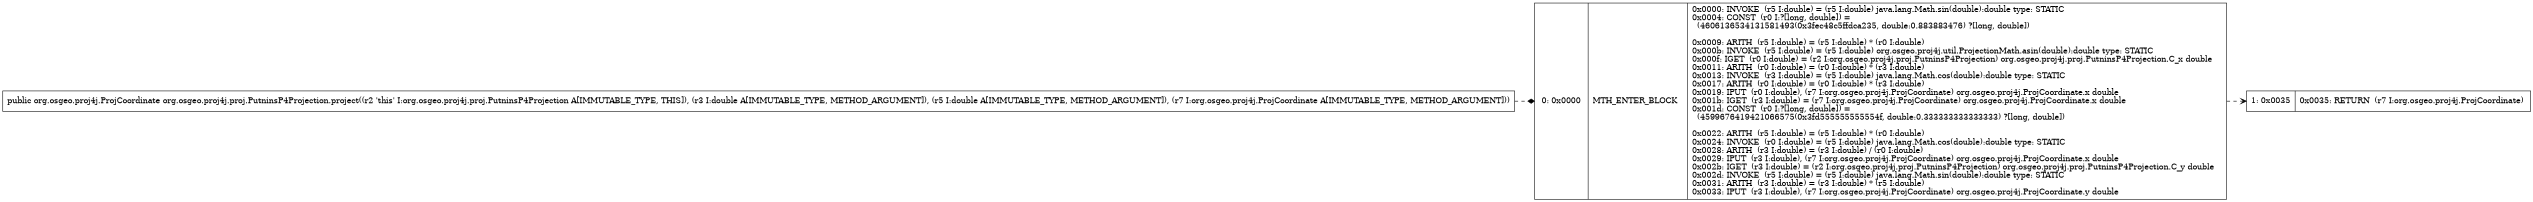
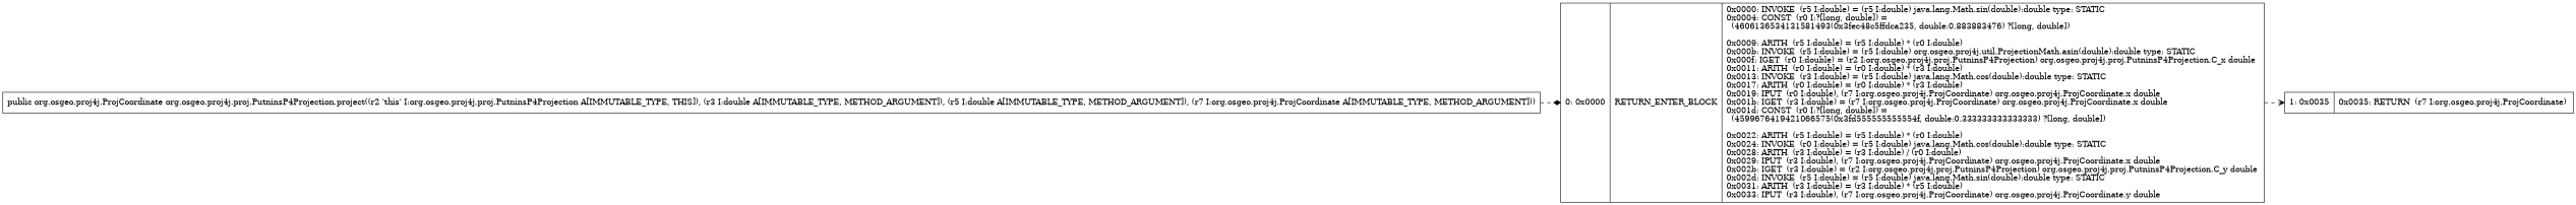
  digraph {
    rankdir=LR
    node [shape=record]
    edge [style=dashed]
-   n1 [label="{0\:\ 0x0000|MTH_ENTER_BLOCK\l|0x0000: INVOKE  (r5 I:double) = (r5 I:double) java.lang.Math.sin(double):double type: STATIC \l0x0004: CONST  (r0 I:?[long, double]) = \l  (4606136534131581493(0x3fec48c5ffdca235, double:0.883883476) ?[long, double])\l \l0x0009: ARITH  (r5 I:double) = (r5 I:double) * (r0 I:double) \l0x000b: INVOKE  (r5 I:double) = (r5 I:double) org.osgeo.proj4j.util.ProjectionMath.asin(double):double type: STATIC \l0x000f: IGET  (r0 I:double) = (r2 I:org.osgeo.proj4j.proj.PutninsP4Projection) org.osgeo.proj4j.proj.PutninsP4Projection.C_x double \l0x0011: ARITH  (r0 I:double) = (r0 I:double) * (r3 I:double) \l0x0013: INVOKE  (r3 I:double) = (r5 I:double) java.lang.Math.cos(double):double type: STATIC \l0x0017: ARITH  (r0 I:double) = (r0 I:double) * (r3 I:double) \l0x0019: IPUT  (r0 I:double), (r7 I:org.osgeo.proj4j.ProjCoordinate) org.osgeo.proj4j.ProjCoordinate.x double \l0x001b: IGET  (r3 I:double) = (r7 I:org.osgeo.proj4j.ProjCoordinate) org.osgeo.proj4j.ProjCoordinate.x double \l0x001d: CONST  (r0 I:?[long, double]) = \l  (4599676419421066575(0x3fd555555555554f, double:0.333333333333333) ?[long, double])\l \l0x0022: ARITH  (r5 I:double) = (r5 I:double) * (r0 I:double) \l0x0024: INVOKE  (r0 I:double) = (r5 I:double) java.lang.Math.cos(double):double type: STATIC \l0x0028: ARITH  (r3 I:double) = (r3 I:double) \/ (r0 I:double) \l0x0029: IPUT  (r3 I:double), (r7 I:org.osgeo.proj4j.ProjCoordinate) org.osgeo.proj4j.ProjCoordinate.x double \l0x002b: IGET  (r3 I:double) = (r2 I:org.osgeo.proj4j.proj.PutninsP4Projection) org.osgeo.proj4j.proj.PutninsP4Projection.C_y double \l0x002d: INVOKE  (r5 I:double) = (r5 I:double) java.lang.Math.sin(double):double type: STATIC \l0x0031: ARITH  (r3 I:double) = (r3 I:double) * (r5 I:double) \l0x0033: IPUT  (r3 I:double), (r7 I:org.osgeo.proj4j.ProjCoordinate) org.osgeo.proj4j.ProjCoordinate.y double \l}"]
+   n1 [label="{0\:\ 0x0000|RETURN_ENTER_BLOCK\l|0x0000: INVOKE  (r5 I:double) = (r5 I:double) java.lang.Math.sin(double):double type: STATIC \l0x0004: CONST  (r0 I:?[long, double]) = \l  (4606136534131581493(0x3fec48c5ffdca235, double:0.883883476) ?[long, double])\l \l0x0009: ARITH  (r5 I:double) = (r5 I:double) * (r0 I:double) \l0x000b: INVOKE  (r5 I:double) = (r5 I:double) org.osgeo.proj4j.util.ProjectionMath.asin(double):double type: STATIC \l0x000f: IGET  (r0 I:double) = (r2 I:org.osgeo.proj4j.proj.PutninsP4Projection) org.osgeo.proj4j.proj.PutninsP4Projection.C_x double \l0x0011: ARITH  (r0 I:double) = (r0 I:double) * (r3 I:double) \l0x0013: INVOKE  (r3 I:double) = (r5 I:double) java.lang.Math.cos(double):double type: STATIC \l0x0017: ARITH  (r0 I:double) = (r0 I:double) * (r3 I:double) \l0x0019: IPUT  (r0 I:double), (r7 I:org.osgeo.proj4j.ProjCoordinate) org.osgeo.proj4j.ProjCoordinate.x double \l0x001b: IGET  (r3 I:double) = (r7 I:org.osgeo.proj4j.ProjCoordinate) org.osgeo.proj4j.ProjCoordinate.x double \l0x001d: CONST  (r0 I:?[long, double]) = \l  (4599676419421066575(0x3fd555555555554f, double:0.333333333333333) ?[long, double])\l \l0x0022: ARITH  (r5 I:double) = (r5 I:double) * (r0 I:double) \l0x0024: INVOKE  (r0 I:double) = (r5 I:double) java.lang.Math.cos(double):double type: STATIC \l0x0028: ARITH  (r3 I:double) = (r3 I:double) \/ (r0 I:double) \l0x0029: IPUT  (r3 I:double), (r7 I:org.osgeo.proj4j.ProjCoordinate) org.osgeo.proj4j.ProjCoordinate.x double \l0x002b: IGET  (r3 I:double) = (r2 I:org.osgeo.proj4j.proj.PutninsP4Projection) org.osgeo.proj4j.proj.PutninsP4Projection.C_y double \l0x002d: INVOKE  (r5 I:double) = (r5 I:double) java.lang.Math.sin(double):double type: STATIC \l0x0031: ARITH  (r3 I:double) = (r3 I:double) * (r5 I:double) \l0x0033: IPUT  (r3 I:double), (r7 I:org.osgeo.proj4j.ProjCoordinate) org.osgeo.proj4j.ProjCoordinate.y double \l}"]
    n2 [label="{1\:\ 0x0035|0x0035: RETURN  (r7 I:org.osgeo.proj4j.ProjCoordinate) \l}"]
    n3 [label="{public org.osgeo.proj4j.ProjCoordinate org.osgeo.proj4j.proj.PutninsP4Projection.project((r2 'this' I:org.osgeo.proj4j.proj.PutninsP4Projection A[IMMUTABLE_TYPE, THIS]), (r3 I:double A[IMMUTABLE_TYPE, METHOD_ARGUMENT]), (r5 I:double A[IMMUTABLE_TYPE, METHOD_ARGUMENT]), (r7 I:org.osgeo.proj4j.ProjCoordinate A[IMMUTABLE_TYPE, METHOD_ARGUMENT])) }"]
    n1 -> n2 [arrowhead=vee]
    n3 -> n1 [arrowhead=diamond]
  }
